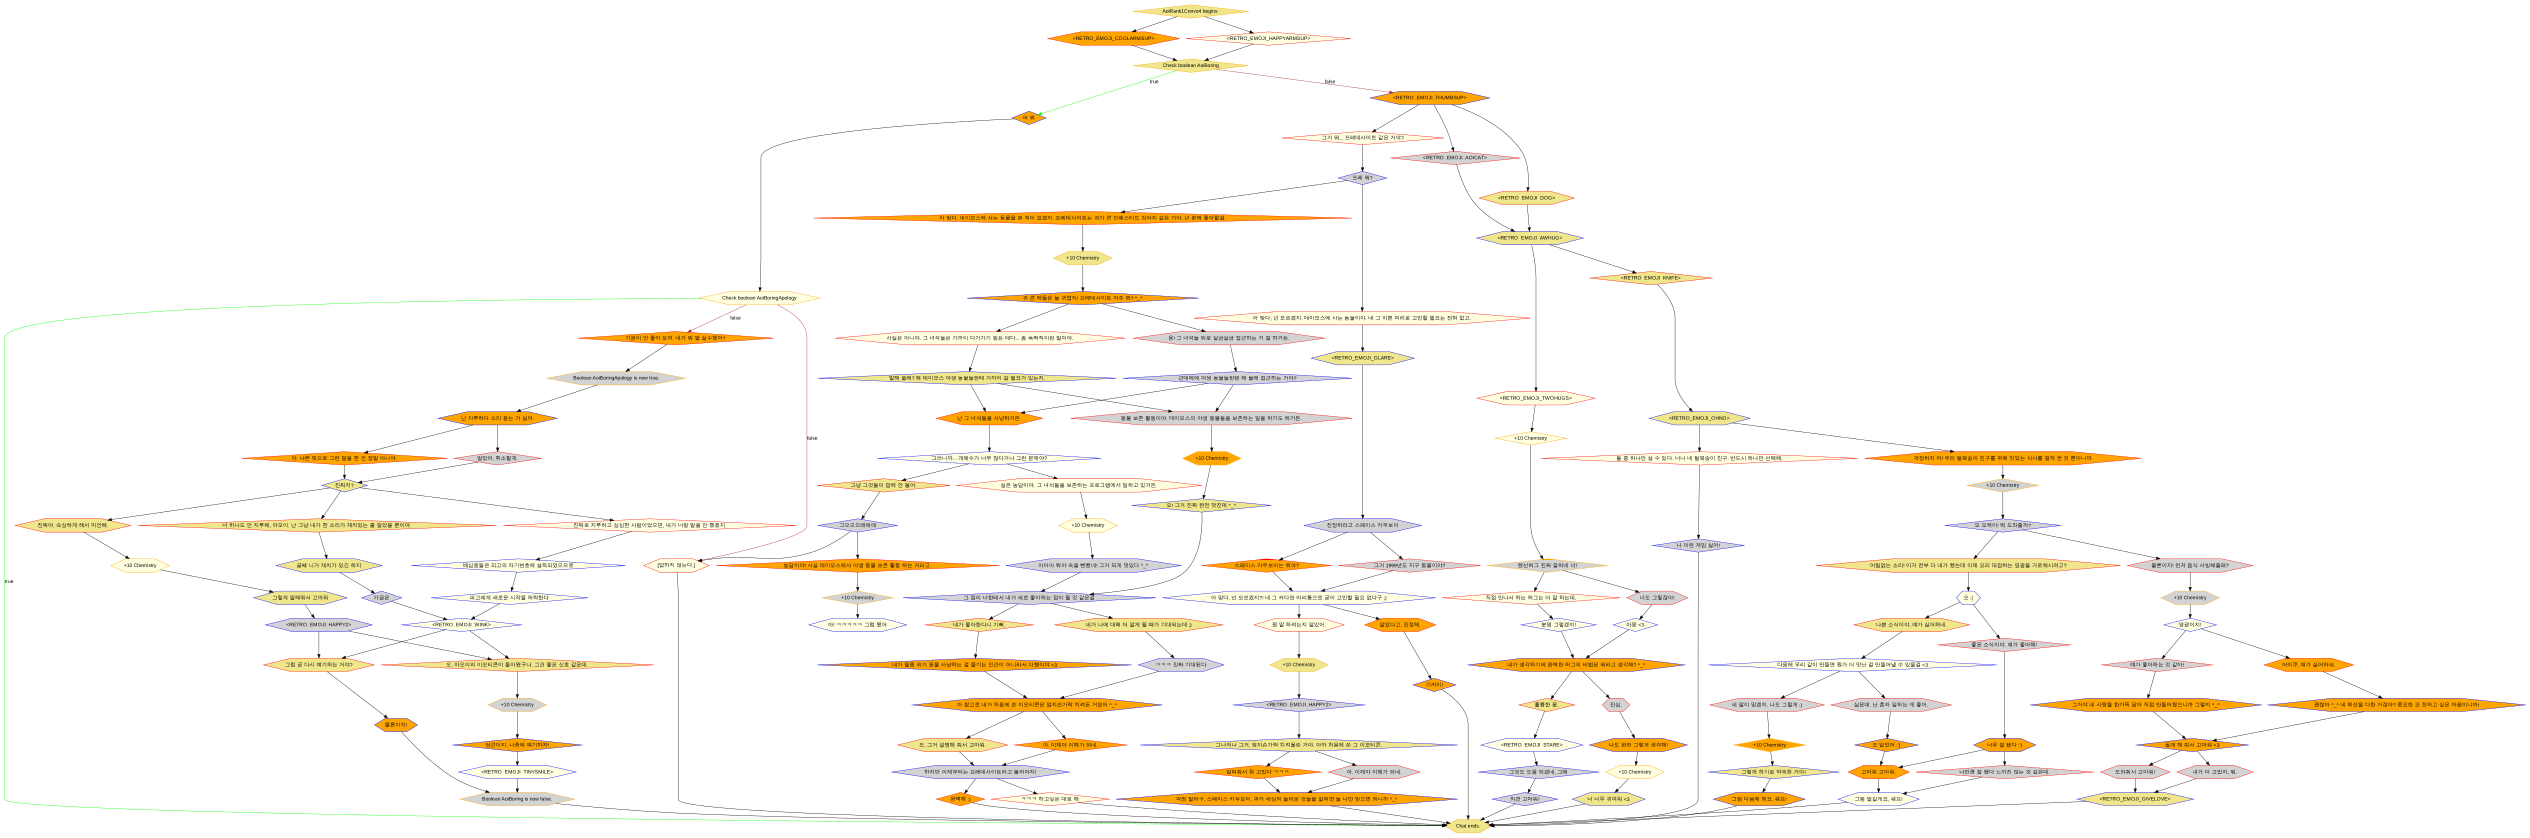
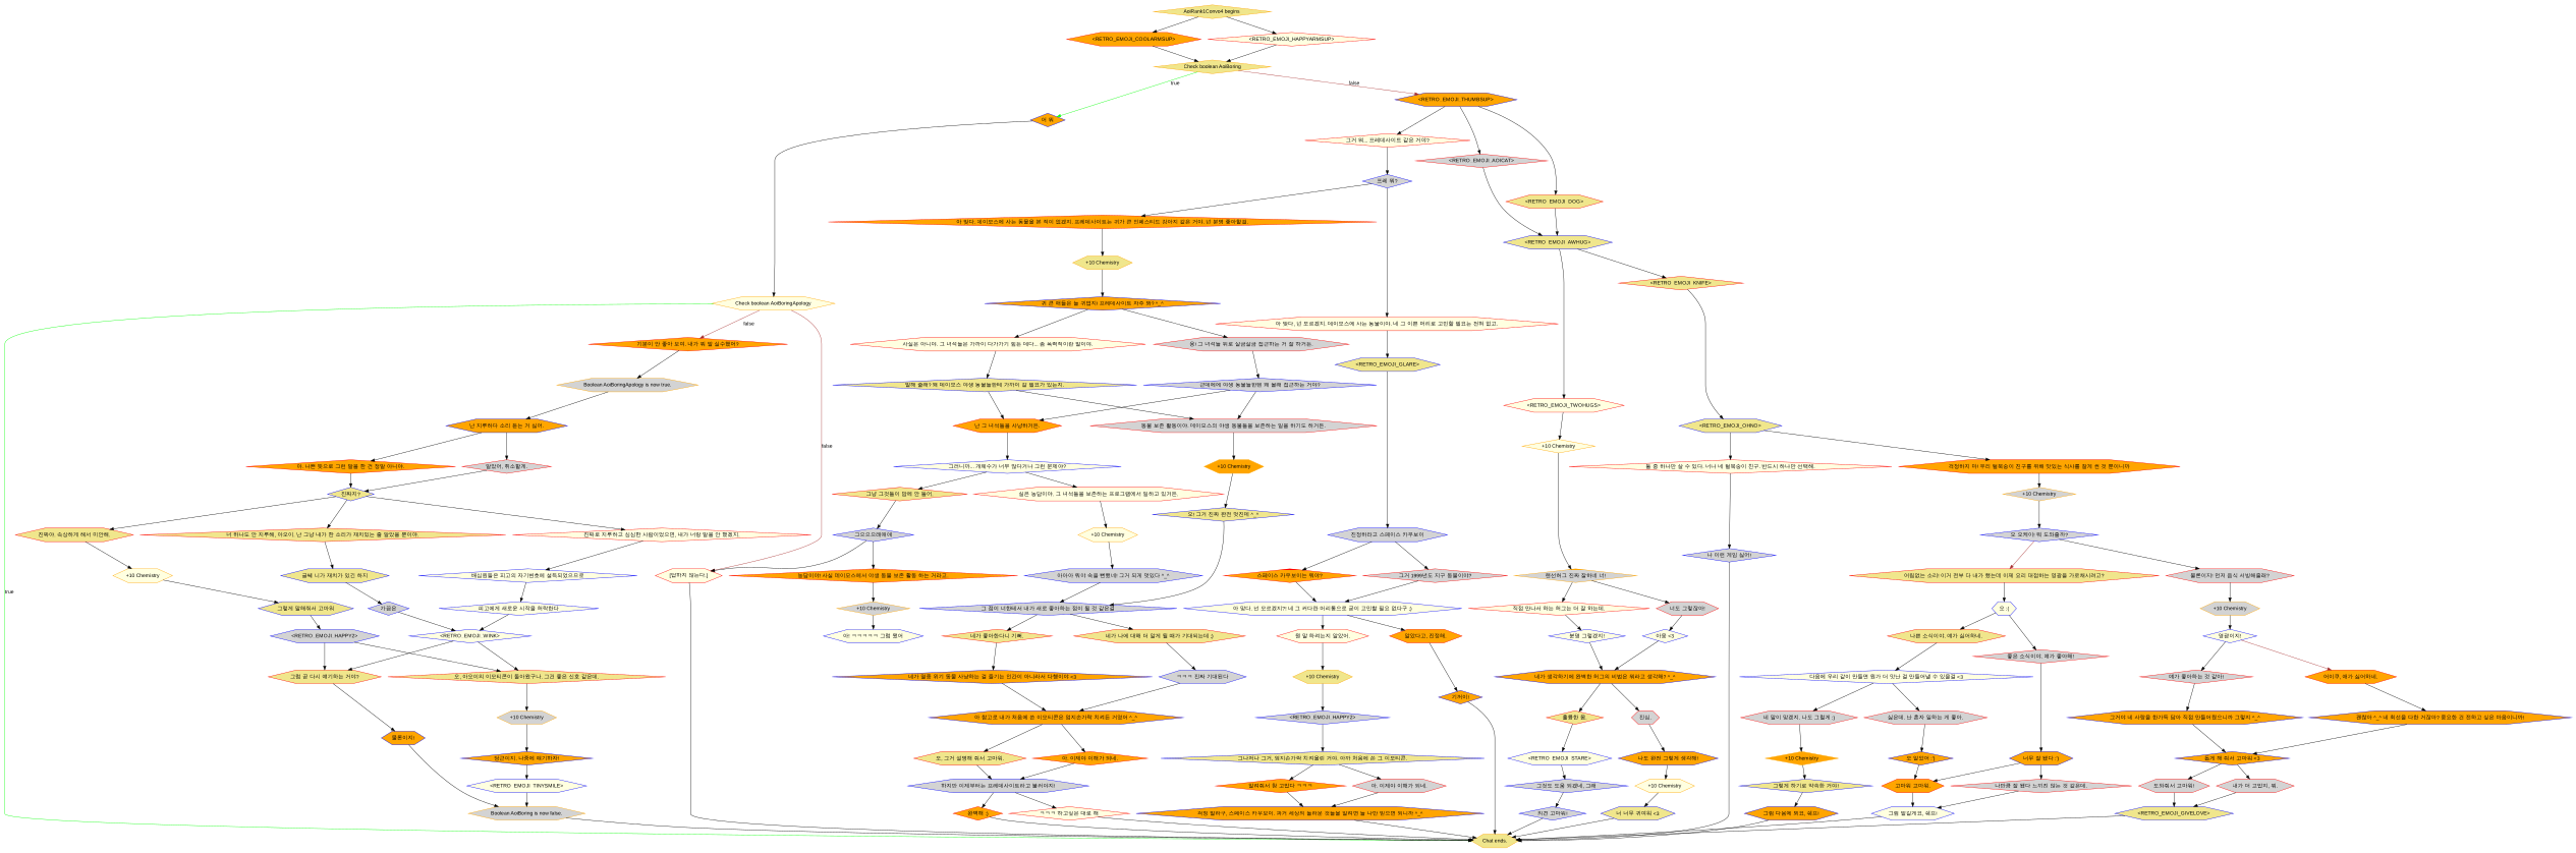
  digraph {
    fontname="Liberation Sans"
    node [color=blue fillcolor=lightgrey fontname="Liberation Sans" shape=hexagon style=filled]
    edge [fontname="Liberation Sans"]
    "AoiRank1Convo4 begins." [color=orange fillcolor=khaki shape=diamond]
    n2 [color=red fillcolor=orange label="<RETRO_EMOJI_COOLARMSUP>"]
    n3 [color=red fillcolor=lightyellow label="<RETRO_EMOJI_HAPPYARMSUP>" shape=diamond]
    n4 [color=orange fillcolor=khaki label="Check boolean AoiBoring" shape=diamond]
    n5 [fillcolor=orange label="어 뭐" shape=diamond]
    n6 [fillcolor=orange label="<RETRO_EMOJI_THUMBSUP>"]
    n7 [color=orange fillcolor=lightyellow label="Check boolean AoiBoringApology"]
    n8 [color=red fillcolor=lightyellow label="그거 뭐... 프레데사이트 같은 거야?" shape=diamond]
    n9 [color=red label="<RETRO_EMOJI_AOICAT>" shape=diamond]
    n10 [color=red fillcolor=khaki label="<RETRO_EMOJI_DOG>"]
    "Chat ends." [color=orange fillcolor=khaki]
    n12 [color=red fillcolor=orange label="기분이 안 좋아 보여. 내가 뭐 말 실수했어?" shape=diamond]
    n13 [color=red fillcolor=lightyellow label="[답하지 않는다.]"]
    n14 [label="프레 뭐?" shape=diamond]
    n15 [fillcolor=khaki label="<RETRO_EMOJI_AWHUG>"]
    n16 [color=orange label="Boolean AoiBoringApology is now true."]
    n17 [color=red fillcolor=orange label="아 맞다. 데이모스에 사는 동물을 본 적이 없겠지. 프레데사이트는 귀가 큰 인페스티드 강아지 같은 거야. 넌 분명 좋아할걸." shape=diamond]
    n18 [color=red fillcolor=lightyellow label="아 맞다, 넌 모르겠지. 데이모스에 사는 동물이야. 네 그 이쁜 머리로 고민할 필요는 전혀 없고."]
    n19 [color=red fillcolor=lightyellow label="<RETRO_EMOJI_TWOHUGS>"]
    n20 [color=red fillcolor=khaki label="<RETRO_EMOJI_KNIFE>" shape=diamond]
    n21 [fillcolor=orange label="난 지루하다 소리 듣는 거 싫어."]
    n22 [color=orange fillcolor=khaki label="+10 Chemistry"]
    n23 [fillcolor=khaki label="<RETRO_EMOJI_GLARE>"]
    n24 [color=orange fillcolor=lightyellow label="+10 Chemistry" shape=diamond]
    n25 [fillcolor=khaki label="<RETRO_EMOJI_OHNO>"]
    n26 [color=red fillcolor=orange label="아. 나쁜 뜻으로 그런 말을 한 건 정말 아니야." shape=diamond]
    n27 [color=red label="알았어, 취소할게." shape=diamond]
    n28 [fillcolor=orange label="귀 큰 애들은 늘 귀엽지! 프레데사이트 자주 봐? ^_^" shape=diamond]
    n29 [label="진정하라고 스페이스 카우보이"]
    n30 [color=orange label="랜선허그 진짜 잘하네 너!" shape=diamond]
    n31 [color=red fillcolor=lightyellow label="둘 중 하나만 살 수 있다. 너나 네 털북숭이 친구. 반드시 하나만 선택해." shape=diamond]
    n32 [color=red fillcolor=orange label="걱정하지 마! 우리 털북숭이 친구를 위해 맛있는 식사를 잘게 썬 것 뿐이니까"]
    n33 [fillcolor=khaki label="진짜지?" shape=diamond]
    n34 [color=red fillcolor=lightyellow label="사실은 아니야. 그 녀석들은 가까이 다가가기 힘든 데다... 좀 폭력적이란 말이야."]
    n35 [color=red label="응! 그 녀석들 뒤로 살금살금 접근하는 거 잘 하거든."]
    n36 [color=red fillcolor=orange label="스페이스 카우보이는 뭐야?" shape=diamond]
    n37 [color=red label="그거 1999년도 지구 동물이야?" shape=diamond]
    n38 [color=red fillcolor=lightyellow label="직접 만나서 하는 허그는 더 잘 하는데." shape=diamond]
    n39 [color=red label="너도 그렇잖아!"]
    n40 [label="나 이런 게임 싫어!" shape=diamond]
    n41 [color=orange label="+10 Chemistry" shape=diamond]
    n42 [color=red fillcolor=khaki label="진짜야. 속상하게 해서 미안해."]
    n43 [color=red fillcolor=khaki label="너 하나도 안 지루해, 아오이. 난 그냥 내가 한 소리가 재치있는 줄 알았을 뿐이야." shape=diamond]
    n44 [color=red fillcolor=lightyellow label="진짜로 지루하고 심심한 사람이었으면, 내가 너랑 말을 안 했겠지." shape=diamond]
    n45 [fillcolor=khaki label="말해 줄래? 왜 데이모스 야생 동물들한테 가까이 갈 필요가 있는지." shape=diamond]
    n46 [label="근데에에 야생 동물들한텐 왜 몰래 접근하는 거야?" shape=diamond]
    n47 [fillcolor=lightyellow label="아 맞다. 넌 모르겠지?! 네 그 커다란 머리통으로 굳이 고민할 필요 없다구 ;)"]
    n48 [fillcolor=lightyellow label="분명 그렇겠지!" shape=diamond]
    n49 [fillcolor=lightyellow label="아웅 <3" shape=diamond]
    n50 [label="오 오케이! 뭐 도와줄까?" shape=diamond]
    n51 [color=orange fillcolor=lightyellow label="+10 Chemistry"]
    n52 [fillcolor=khaki label="글쎄 니가 재치가 있긴 하지"]
    n53 [fillcolor=lightyellow label="배심원들은 피고의 자기변호에 설득되었으므로" shape=diamond]
    n54 [color=red fillcolor=orange label="난 그 녀석들을 사냥하거든."]
    n55 [color=red label="동물 보존 활동이야. 데이모스의 야생 동물들을 보존하는 일을 하기도 하거든."]
    n56 [color=red fillcolor=lightyellow label="뭔 말 하려는지 알았어."]
    n57 [color=red fillcolor=orange label="알았다고, 진정해."]
    n58 [fillcolor=orange label="네가 생각하기에 완벽한 허그의 비법은 뭐라고 생각해? ^_^"]
    n59 [color=red fillcolor=khaki label="어림없는 소리! 이거 전부 다 내가 했는데 이제 요리 대접하는 영광을 가로채시려고?"]
    n60 [color=red label="물론이지! 먼저 음식 서빙해줄래?"]
    n61 [fillcolor=khaki label="그렇게 말해줘서 고마워"]
    n62 [label="가끔은" shape=diamond]
    n63 [fillcolor=lightyellow label="피고에게 새로운 시작을 허락한다" shape=diamond]
    n64 [fillcolor=lightyellow label="그러니까... 개체수가 너무 많다거나 그런 문제야?" shape=diamond]
    n65 [color=orange fillcolor=orange label="+10 Chemistry"]
    n66 [color=orange fillcolor=khaki label="+10 Chemistry"]
    n67 [fillcolor=orange label="기꺼이!" shape=diamond]
    n68 [color=red fillcolor=khaki label="훌륭한 몸." shape=diamond]
    n69 [color=red label="진심."]
    n70 [fillcolor=lightyellow label="오 :("]
    n71 [color=orange label="+10 Chemistry"]
    n72 [label="<RETRO_EMOJI_HAPPY2>"]
    n73 [fillcolor=lightyellow label="<RETRO_EMOJI_WINK>" shape=diamond]
    n74 [color=red fillcolor=khaki label="그냥 그것들이 맘에 안 들어." shape=diamond]
    n75 [color=red fillcolor=lightyellow label="실은 농담이야. 그 녀석들을 보존하는 프로그램에서 일하고 있거든."]
    n76 [fillcolor=khaki label="오! 그거 진짜 완전 멋진데 ^_^" shape=diamond]
    n77 [label="<RETRO_EMOJI_HAPPY2>" shape=diamond]
    n78 [fillcolor=lightyellow label="<RETRO_EMOJI_STARE>"]
    n79 [fillcolor=orange label="나도 완전 그렇게 생각해!"]
    n80 [color=red fillcolor=khaki label="나쁜 소식이야. 얘가 싫어하네."]
    n81 [color=red label="좋은 소식이야. 얘가 좋아해!" shape=diamond]
    n82 [fillcolor=lightyellow label="영광이지!" shape=diamond]
    n83 [color=red fillcolor=khaki label="그럼 곧 다시 얘기하는 거야?"]
    n84 [color=red fillcolor=khaki label="오, 아오이의 이모티콘이 돌아왔구나. 그건 좋은 신호 같은데." shape=diamond]
    n85 [label="그으으으래애애" shape=diamond]
    n86 [color=orange fillcolor=lightyellow label="+10 Chemistry"]
    n87 [label="그 점이 너한테서 내가 새로 좋아하는 점이 될 것 같은걸" shape=diamond]
    n88 [fillcolor=khaki label="그나저나 그거, 엄지손가락 치켜올린 거야. 아까 처음에 쓴 그 이모티콘." shape=diamond]
    n89 [label="그것도 도움 되겠네, 그래" shape=diamond]
    n90 [color=orange fillcolor=lightyellow label="+10 Chemistry"]
    n91 [fillcolor=lightyellow label="다음에 우리 같이 만들면 뭔가 더 맛난 걸 만들어낼 수 있을걸 <3" shape=diamond]
    n92 [fillcolor=orange label="너무 잘 됐다 :')"]
    n93 [color=red label="얘가 좋아하는 것 같아!" shape=diamond]
    n94 [color=red fillcolor=orange label="어이쿠, 애가 싫어하네."]
    n95 [fillcolor=orange label="물론이지!"]
    n96 [color=orange label="+10 Chemistry"]
    n97 [color=red fillcolor=orange label="농담이야! 사실 데이모스에서 야생 동물 보존 활동 하는 거라고." shape=diamond]
    n98 [label="아아아 뭐야 속을 뻔했네! 그거 되게 멋있다 ^_^"]
    n99 [color=red fillcolor=khaki label="네가 좋아한다니 기뻐." shape=diamond]
    n100 [color=red fillcolor=khaki label="네가 나에 대해 더 알게 될 때가 기대되는데 ;)"]
    n101 [color=red fillcolor=orange label="알려줘서 참 고맙다 ㅋㅋㅋ" shape=diamond]
    n102 [color=red label="아. 이제야 이해가 되네."]
    n103 [label="의견 고마워!" shape=diamond]
    n104 [fillcolor=khaki label="너 너무 귀여워 <3"]
    n105 [color=red label="네 말이 맞겠지. 나도 그럴게 :)"]
    n106 [color=red label="싫은데. 난 혼자 일하는 게 좋아."]
    n107 [color=red fillcolor=orange label="고마워 고마워."]
    n108 [color=red label="나만큼 잘 됐다 느끼진 않는 것 같은데." shape=diamond]
    n109 [fillcolor=orange label="그거야 네 사랑을 한가득 담아 직접 만들어줬으니까 그렇지 ^_^"]
    n110 [fillcolor=orange label="괜찮아 ^_^ 네 최선을 다한 거잖아? 중요한 건 전하고 싶은 마음이니까!"]
    n111 [color=orange label="Boolean AoiBoring is now false."]
    n112 [fillcolor=orange label="당근이지. 나중에 얘기하자!" shape=diamond]
    n113 [color=orange label="+10 Chemistry" shape=diamond]
    n114 [fillcolor=orange label="네가 멸종 위기 동물 사냥하는 걸 즐기는 인간이 아니라서 다행이야 <3" shape=diamond]
    n115 [label="ㅋㅋㅋ 진짜 기대된다"]
    n116 [fillcolor=orange label="걱정 말라구, 스페이스 카우보이. 과거 세상의 놀라운 것들을 알려면 늘 나만 믿으면 되니까 ^_^"]
    n117 [color=orange fillcolor=orange label="+10 Chemistry" shape=diamond]
    n118 [fillcolor=orange label="오 알았어 :')" shape=diamond]
    n119 [fillcolor=lightyellow label="그럼 맡길게요, 쉐프!"]
    n120 [fillcolor=orange label="돕게 해 줘서 고마워 <3" shape=diamond]
    n121 [fillcolor=lightyellow label="<RETRO_EMOJI_TINYSMILE>"]
    n122 [fillcolor=lightyellow label="아! ㅋㅋㅋㅋㅋ 그럼 됐어"]
    n123 [fillcolor=orange label="아 참고로 내가 처음에 쓴 이모티콘은 엄지손가락 치켜든 거였어 ^_^"]
    n124 [fillcolor=khaki label="그렇게 하기로 약속한 거야!" shape=diamond]
    n125 [color=red label="도와줘서 고마워!"]
    n126 [color=red label="내가 더 고맙지, 뭐."]
    n127 [color=red fillcolor=khaki label="오, 그거 설명해 줘서 고마워."]
    n128 [color=red fillcolor=orange label="아. 이제야 이해가 되네." shape=diamond]
    n129 [fillcolor=orange label="그럼 다음에 뵈요, 쉐프!"]
    n130 [fillcolor=khaki label="<RETRO_EMOJI_GIVELOVE>"]
    n131 [label="하지만 이제부터는 프레데사이트라고 불러야지!"]
    n132 [color=red fillcolor=orange label="완벽해 :)" shape=diamond]
    n133 [color=red fillcolor=lightyellow label="ㅋㅋㅋ 하고싶은 대로 해" shape=diamond]
    "AoiRank1Convo4 begins." -> n2
    "AoiRank1Convo4 begins." -> n3
    n2 -> n4
    n3 -> n4
    n4 -> n5 [color=green label=true]
    n4 -> n6 [color=brown label=false]
    n5 -> n7
    n6 -> n8
    n6 -> n9
    n6 -> n10
    n7 -> "Chat ends." [color=green label=true]
    n7 -> n12 [color=brown label=false]
    n7 -> n13 [color=brown label=false]
    n8 -> n14
    n9 -> n15
    n10 -> n15
    n12 -> n16
    n13 -> "Chat ends."
    n14 -> n17
    n14 -> n18
    n15 -> n19
    n15 -> n20
    n16 -> n21
    n17 -> n22
    n18 -> n23
    n19 -> n24
    n20 -> n25
    n21 -> n26
    n21 -> n27
    n22 -> n28
    n23 -> n29
    n24 -> n30
    n25 -> n31
    n25 -> n32
    n26 -> n33
    n27 -> n33
    n28 -> n34
    n28 -> n35
    n29 -> n36
    n29 -> n37
    n30 -> n38
    n30 -> n39
    n31 -> n40
    n32 -> n41
    n33 -> n42
    n33 -> n43
    n33 -> n44
    n34 -> n45
    n35 -> n46
    n36 -> n47
    n37 -> n47
    n38 -> n48
    n39 -> n49
    n40 -> "Chat ends."
    n41 -> n50
    n42 -> n51
    n43 -> n52
    n44 -> n53
    n45 -> n54
    n45 -> n55
    n46 -> n54
    n46 -> n55
    n47 -> n56
    n47 -> n57
    n48 -> n58
    n49 -> n58
-   n50 -> n59
+   n50 -> n59 [color=brown]
    n50 -> n60
    n51 -> n61
    n52 -> n62
    n53 -> n63
    n54 -> n64
    n55 -> n65
    n56 -> n66
    n57 -> n67
    n58 -> n68
    n58 -> n69
    n59 -> n70
    n60 -> n71
    n61 -> n72
    n62 -> n73
    n63 -> n73
    n64 -> n74
    n64 -> n75
    n65 -> n76
    n66 -> n77
    n67 -> "Chat ends."
    n68 -> n78
    n69 -> n79
    n70 -> n80
    n70 -> n81
    n71 -> n82
    n72 -> n83
    n72 -> n84
    n73 -> n83
    n73 -> n84
    n74 -> n85
    n75 -> n86
    n76 -> n87
    n77 -> n88
    n78 -> n89
    n79 -> n90
    n80 -> n91
    n81 -> n92
    n82 -> n93
-   n82 -> n94
+   n82 -> n94 [color=brown]
    n83 -> n95
    n84 -> n96
    n85 -> n13
    n85 -> n97
    n86 -> n98
    n87 -> n99
    n87 -> n100
    n88 -> n101
    n88 -> n102
    n89 -> n103
    n90 -> n104
    n91 -> n105
    n91 -> n106
    n92 -> n107
    n92 -> n108
    n93 -> n109
    n94 -> n110
    n95 -> n111
    n96 -> n112
    n97 -> n113
    n98 -> n87
    n99 -> n114
    n100 -> n115
    n101 -> n116
    n102 -> n116
    n103 -> "Chat ends."
    n104 -> "Chat ends."
    n105 -> n117
    n106 -> n118
    n107 -> n119
    n108 -> n119
    n109 -> n120
    n110 -> n120
    n111 -> "Chat ends."
    n112 -> n121
    n113 -> n122
    n114 -> n123
    n115 -> n123
    n116 -> "Chat ends."
    n117 -> n124
    n118 -> n107
    n119 -> "Chat ends."
    n120 -> n125
    n120 -> n126
    n121 -> n111
    n123 -> n127
    n123 -> n128
    n124 -> n129
    n125 -> n130
    n126 -> n130
    n127 -> n131
    n128 -> n131
    n129 -> "Chat ends."
    n130 -> "Chat ends."
    n131 -> n132
    n131 -> n133
    n132 -> "Chat ends."
    n133 -> "Chat ends."
  }
